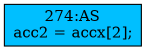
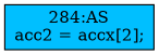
  strict digraph {
-   n1 [ast="<pyverilog.vparser.ast.Assign object at 0x7f5d489c5e50>" def_var="['acc2']" fillcolor=deepskyblue label="274:AS\nacc2 = accx[2];" statements="[]" style=filled typ=Assign use_var="['accx']" shape=box]
+   n1 [ast="<pyverilog.vparser.ast.Assign object at 0x7f5d489c5e50>" def_var="['acc2']" fillcolor=deepskyblue label="284:AS\nacc2 = accx[2];" statements="[]" style=filled typ=Assign use_var="['accx']" shape=box]
  }
